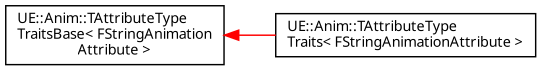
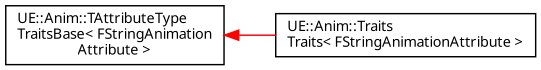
  digraph {
    rankdir=LR
    fontname="Noto Sans"
    node [color=black fillcolor=white fontname="Noto Sans" fontsize=10 shape=box style=filled]
    n1 [height=0.2 label="UE::Anim::TAttributeType\lTraitsBase\< FStringAnimation\lAttribute \>" width=0.4]
-   n2 [height=0.2 label="UE::Anim::TAttributeType\lTraits\< FStringAnimationAttribute \>" width=0.4]
+   n2 [height=0.2 label="UE::Anim::Traits\lTraits\< FStringAnimationAttribute \>" width=0.4]
    n1 -> n2 [color=red dir=back fontname="Noto Sans" fontsize=10 labelfontname=Helvetica labelfontsize=10 style=solid]
  }
